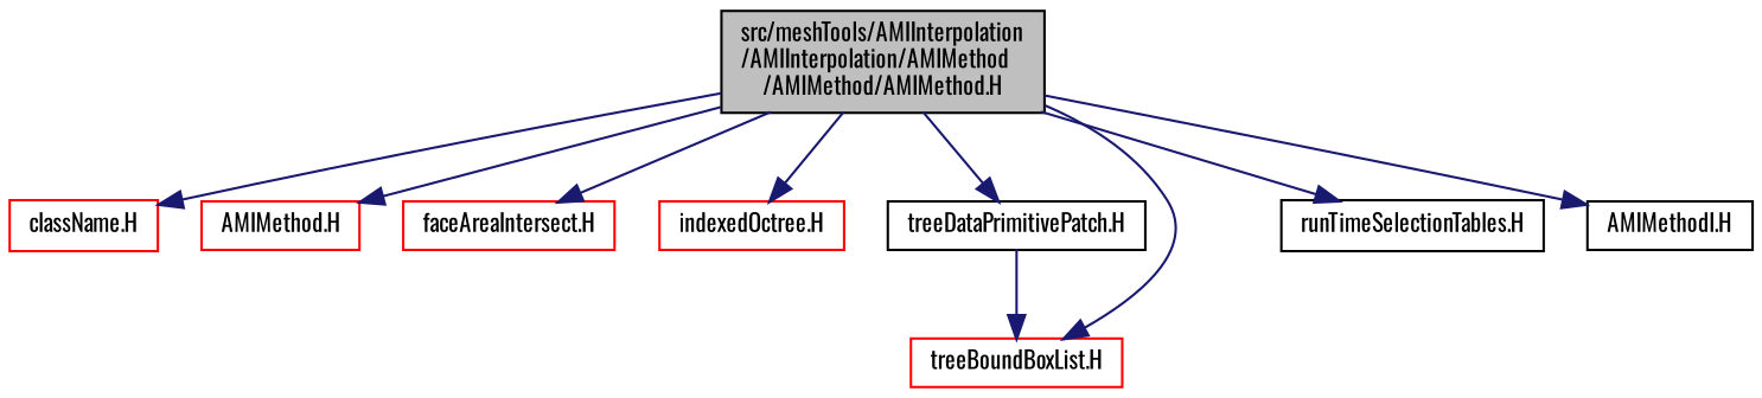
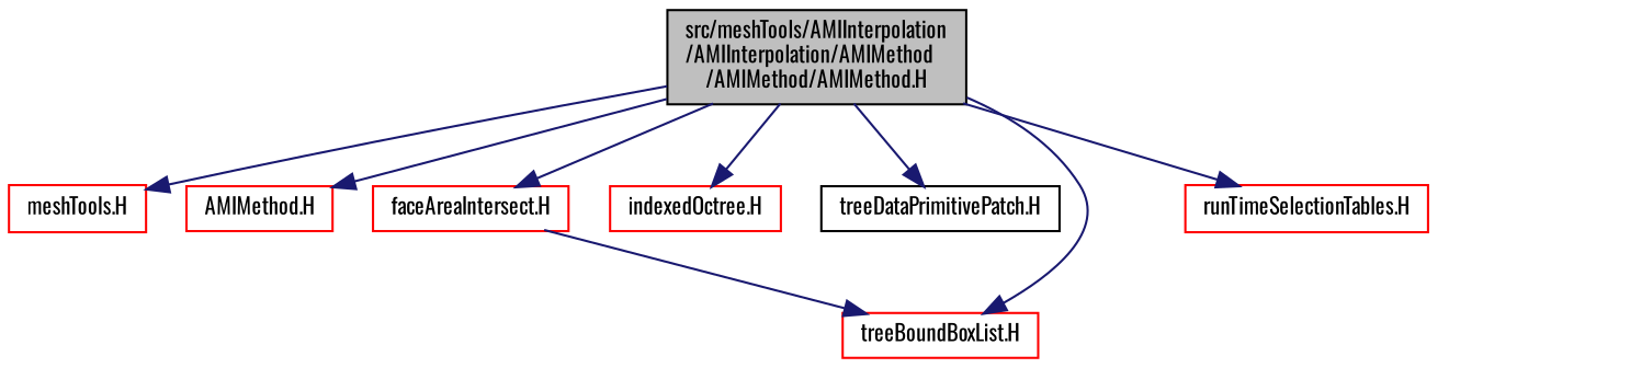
  digraph {
    fontname=Oswald
    node [color=red fontname=Oswald fontsize=10 shape=record]
    edge [color=midnightblue fontname=Oswald fontsize=10 labelfontname=Helvetica labelfontsize=10 style=solid]
    n1 [color=black fillcolor=grey75 fontcolor=black height=0.2 label="src/meshTools/AMIInterpolation\l/AMIInterpolation/AMIMethod\l/AMIMethod/AMIMethod.H" style=filled width=0.4]
-   n2 [height=0.2 label="className.H" width=0.4]
+   n2 [height=0.2 label="meshTools.H" width=0.4]
    n3 [height=0.2 label="AMIMethod.H" width=0.4]
    n4 [height=0.2 label="faceAreaIntersect.H" width=0.4]
    n5 [height=0.2 label="indexedOctree.H" width=0.4]
    n6 [color=black height=0.2 label="treeDataPrimitivePatch.H" width=0.4]
    n7 [height=0.2 label="treeBoundBoxList.H" width=0.4]
-   n8 [color=black height=0.2 label="runTimeSelectionTables.H" width=0.4]
-   n9 [color=black height=0.2 label="AMIMethodI.H" width=0.4]
+   n8 [height=0.2 label="runTimeSelectionTables.H" width=0.4]
    n1 -> n2
    n1 -> n3
    n1 -> n4
    n1 -> n5
    n1 -> n6
    n1 -> n7
    n1 -> n8
-   n1 -> n9
-   n6 -> n7
+   n4 -> n7
  }
